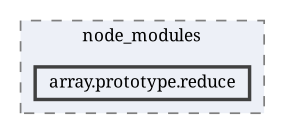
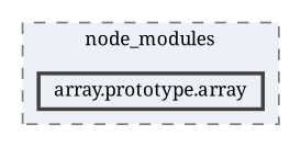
  digraph {
    compound=true
    fontname="Noto Serif"
-   n1 [color=grey25 fillcolor="#edf0f7" fontname="Noto Serif" fontsize=10 height=0.2 label="array.prototype.reduce" shape=box style="filled,bold" width=0.4]
+   n1 [color=grey25 fillcolor="#edf0f7" fontname="Noto Serif" fontsize=10 height=0.2 label="array.prototype.array" shape=box style="filled,bold" width=0.4]
    subgraph cluster_1 {
      bgcolor="#edf0f7"
      fontsize=10
      label=node_modules
      pencolor=grey50
      style="filled,dashed"
      n1
    }
  }
